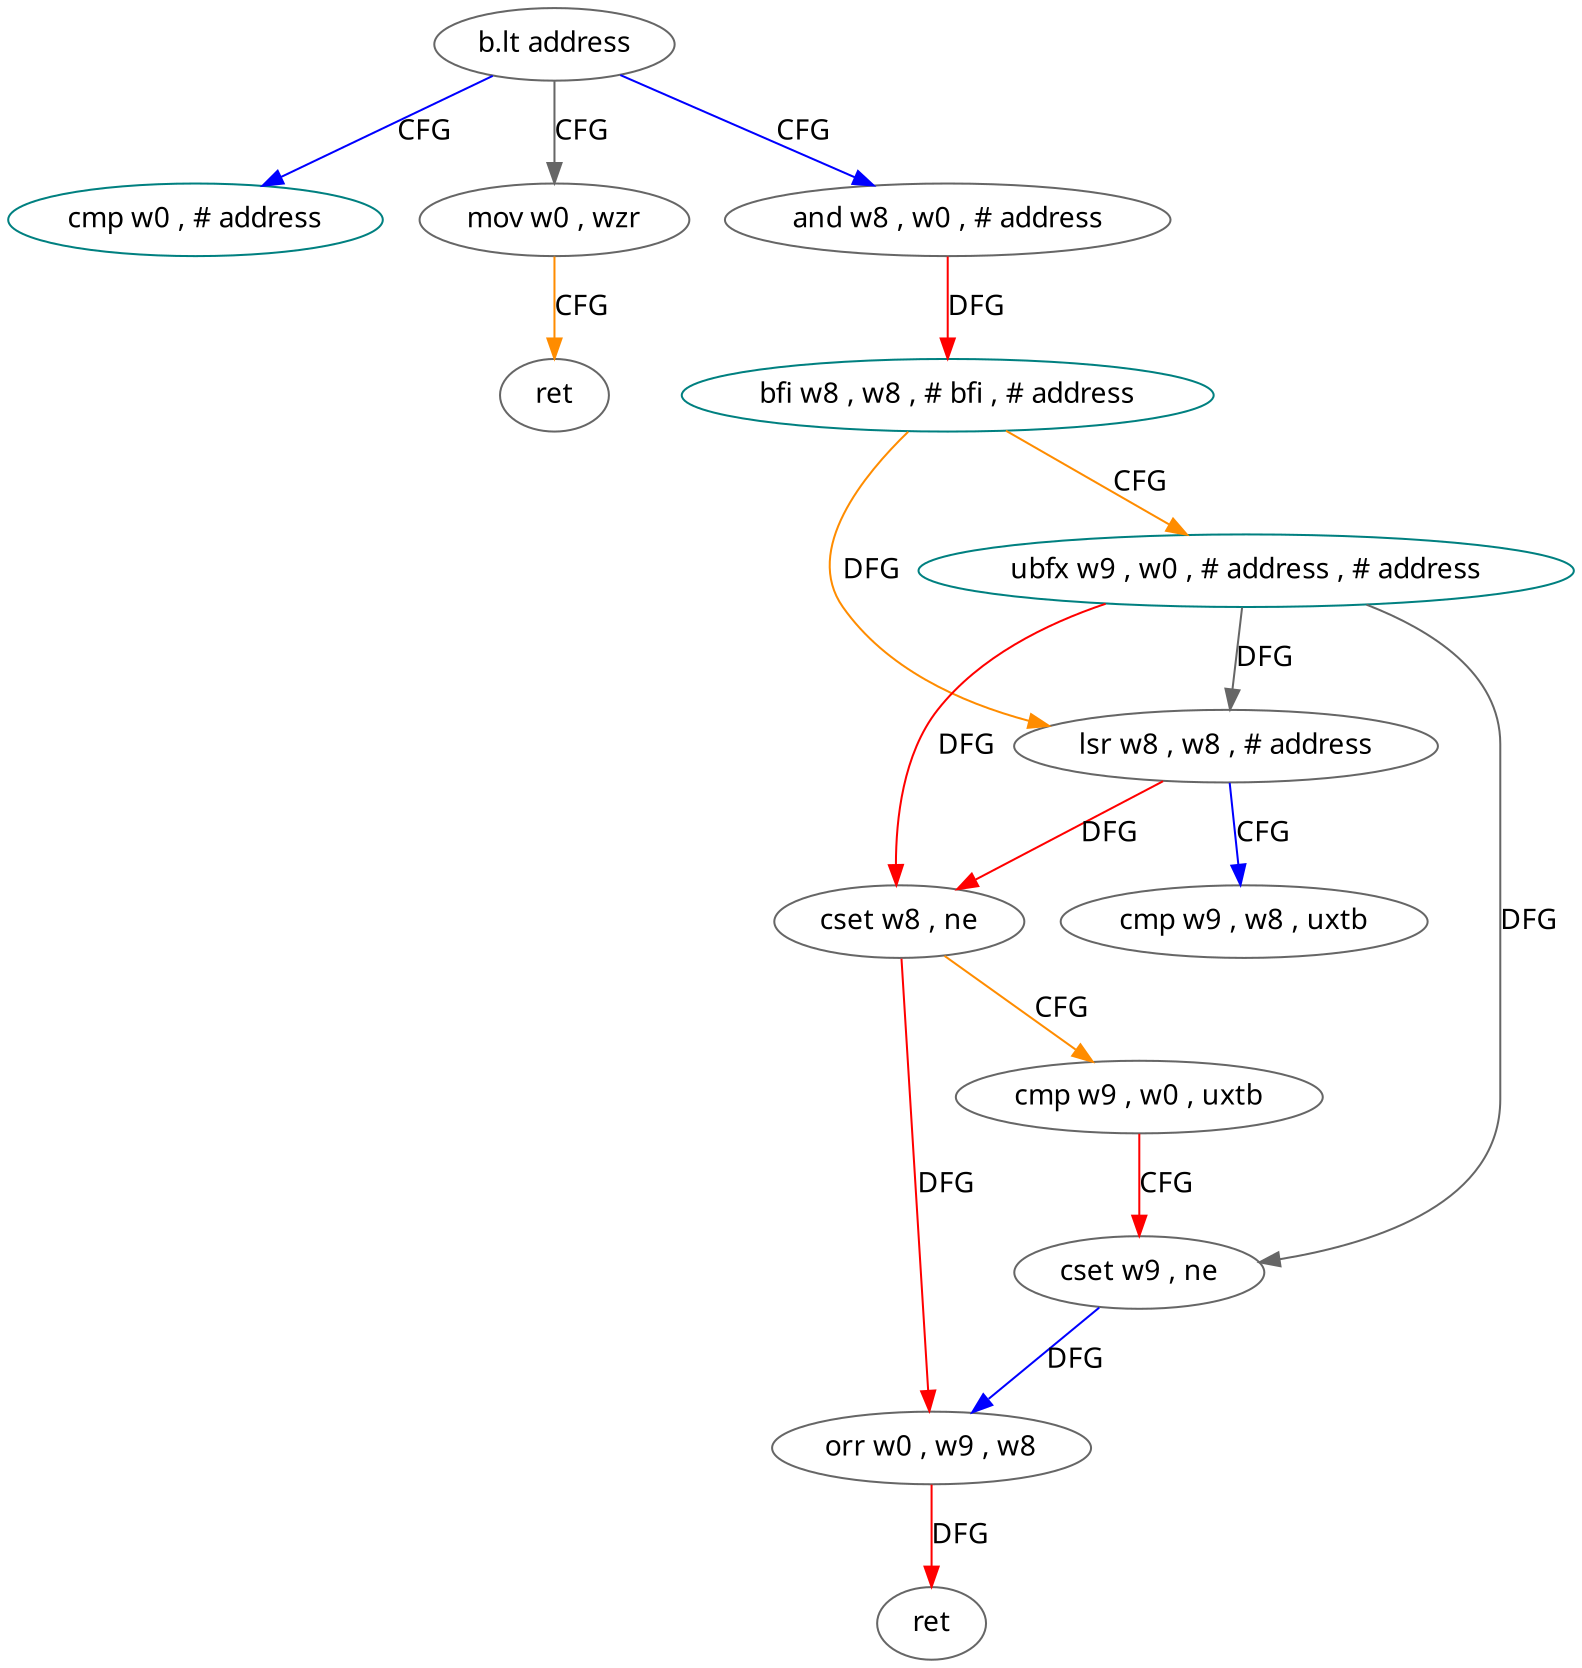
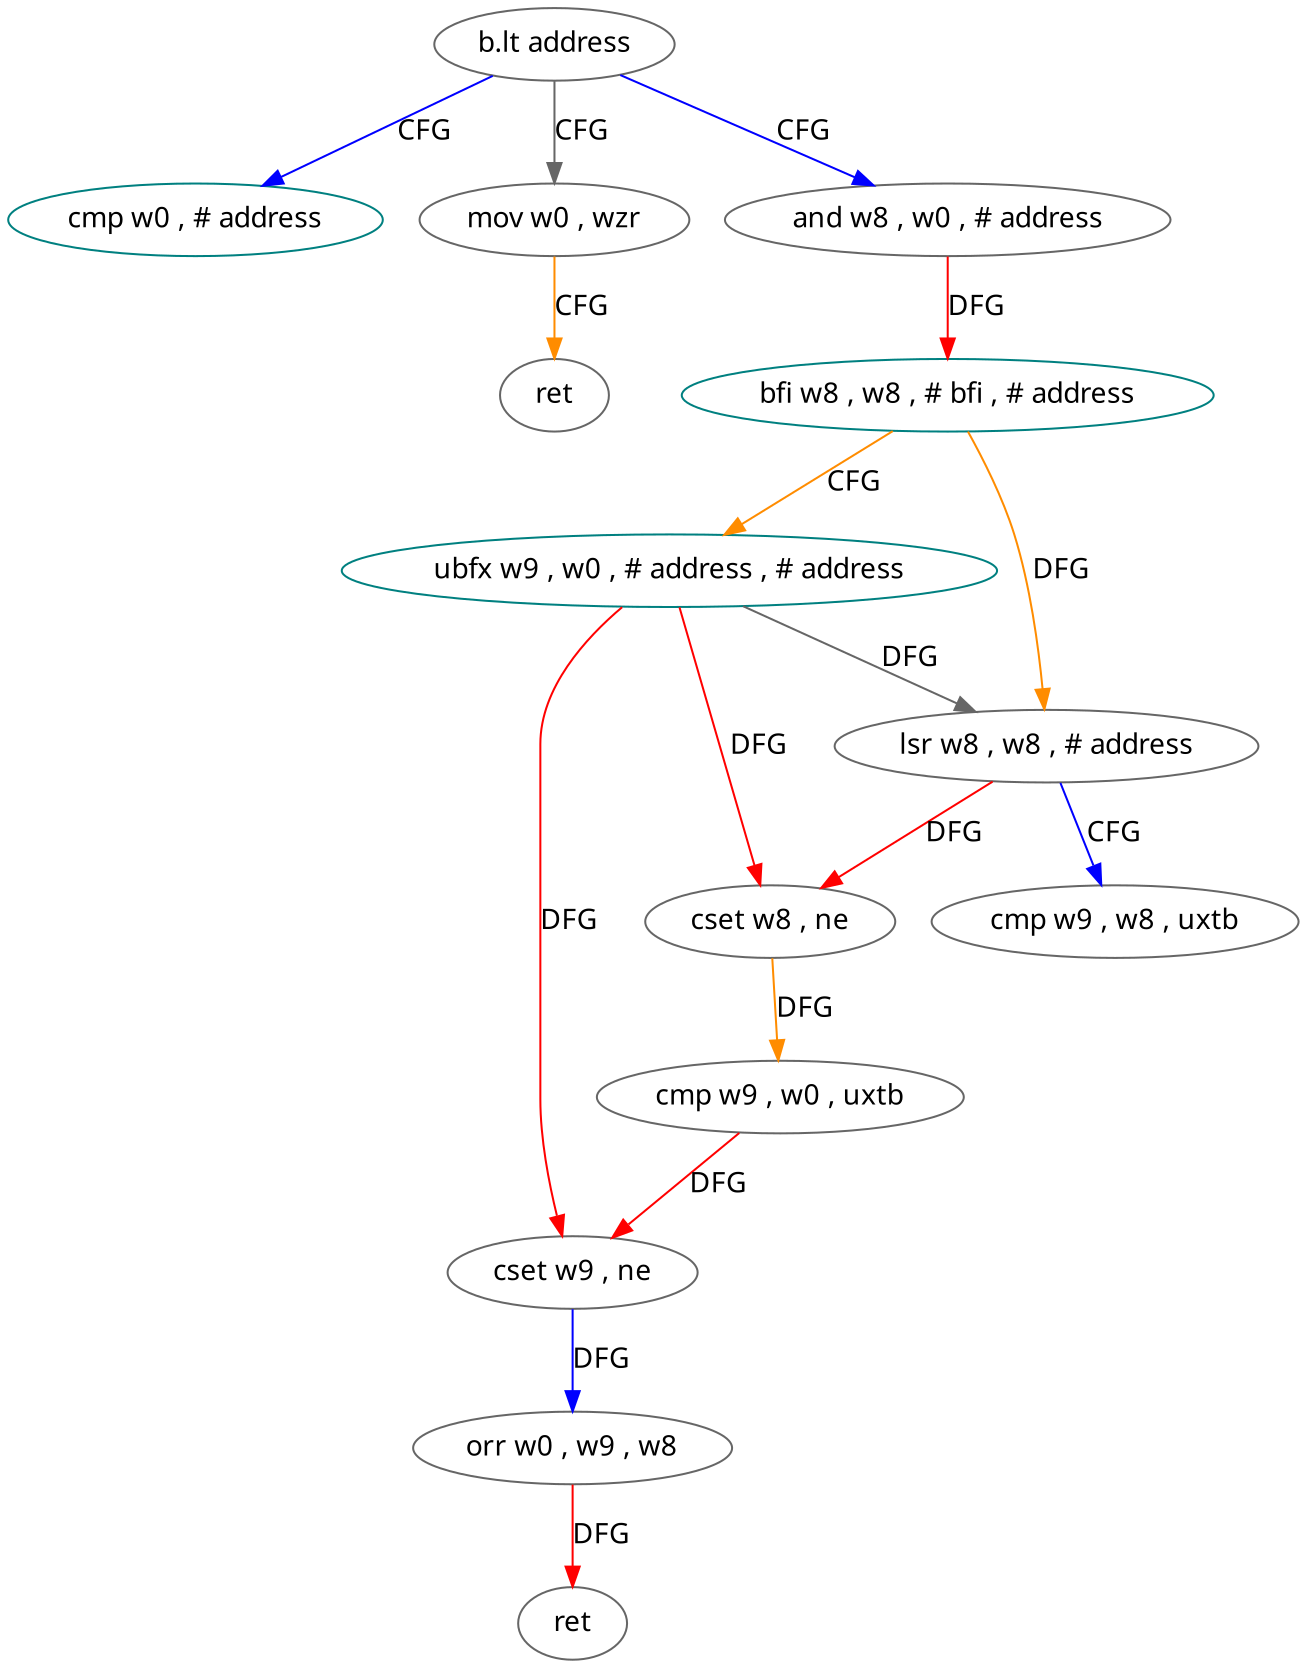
  digraph {
    fontname="Noto Sans"
    node [color=gray40 fontname="Noto Sans"]
    edge [color=red fontname="Noto Sans"]
    n1 [color=teal label="cmp w0 , # address"]
    n2 [label="b.lt address"]
    n3 [label="mov w0 , wzr"]
    n4 [label="and w8 , w0 , # address"]
    n5 [label=ret]
    n6 [color=teal label="bfi w8 , w8 , # bfi , # address"]
    n7 [color=teal label="ubfx w9 , w0 , # address , # address"]
    n8 [label="lsr w8 , w8 , # address"]
    n9 [label="cset w8 , ne"]
    n10 [label="cset w9 , ne"]
    n11 [label="cmp w9 , w8 , uxtb"]
    n12 [label="cmp w9 , w0 , uxtb"]
    n13 [label="orr w0 , w9 , w8"]
    n14 [label=ret]
    n2 -> n1 [color=blue label=CFG]
    n2 -> n3 [color=gray40 label=CFG]
    n2 -> n4 [color=blue label=CFG]
    n3 -> n5 [color=darkorange label=CFG]
    n4 -> n6 [label=DFG]
    n6 -> n7 [color=darkorange label=CFG]
    n6 -> n8 [color=darkorange label=DFG]
    n7 -> n8 [color=gray40 label=DFG]
    n7 -> n9 [label=DFG]
-   n7 -> n10 [color=gray40 label=DFG]
+   n7 -> n10 [label=DFG]
    n8 -> n9 [label=DFG]
    n8 -> n11 [color=blue label=CFG]
-   n9 -> n12 [color=darkorange label=CFG]
-   n9 -> n13 [label=DFG]
+   n9 -> n12 [color=darkorange label=DFG]
    n10 -> n13 [color=blue label=DFG]
-   n12 -> n10 [label=CFG]
+   n12 -> n10 [label=DFG]
    n13 -> n14 [label=DFG]
  }
